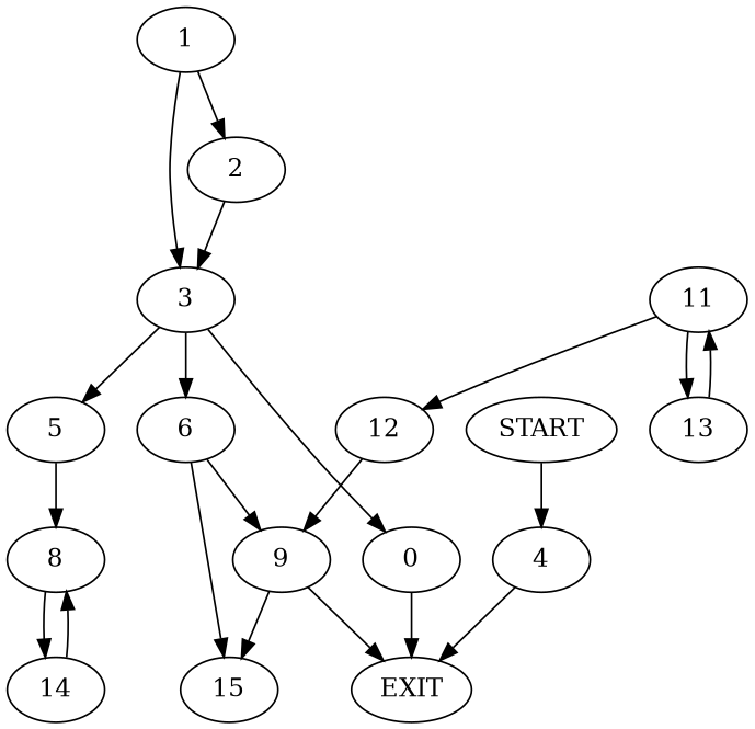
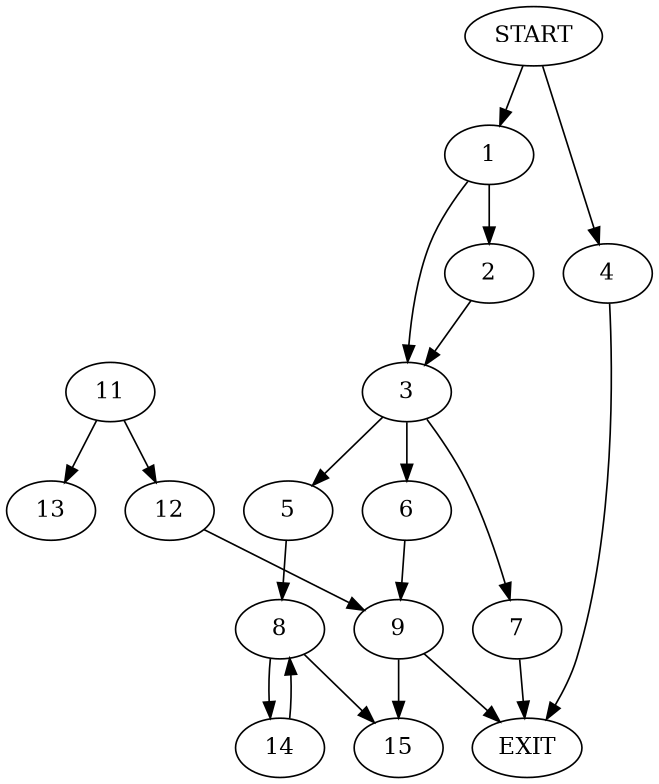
  digraph {
    n1 [label=START]
    1
    4
    2
    3
    n6 [label=EXIT]
    5
    6
-   7 [label=0]
+   7
    8
    9
    14
    15
    11
    12
    13
+   n1 -> 1
    n1 -> 4
    1 -> 2
    1 -> 3
    4 -> n6
    2 -> 3
    3 -> 5
    3 -> 6
    3 -> 7
    5 -> 8
    6 -> 9
    7 -> n6
    8 -> 14
-   6 -> 15
+   8 -> 15
    9 -> n6
    9 -> 15
    14 -> 8
    11 -> 12
    11 -> 13
    12 -> 9
-   13 -> 11
  }
